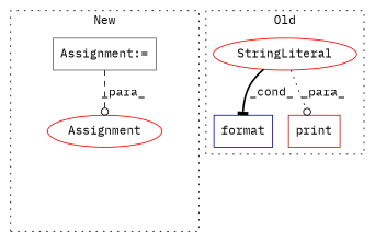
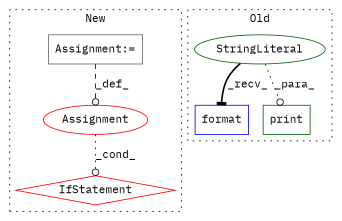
  digraph {
    fontname="IBM Plex Mono"
    node [a=32 color=red fontname="IBM Plex Mono" shape=box]
    edge [arrowhead=odot fontname="IBM Plex Mono" style=dotted]
+   n1 [a=25 l="4,2" label=IfStatement s="6225,6252" shape=diamond]
    n2 [a=42 label=Assignment shape=ellipse]
    n3 [a=7 color=gray40 l=2 label="Assignment:=" s=4796]
    n4 [color=blue l="7,1" label=format s="3862,3901"]
-   n5 [a=45 l=23 label=StringLiteral s=3838 shape=ellipse]
-   n6 [l="6,1" label=print s="3832,3902"]
+   n5 [a=45 color=darkgreen l=23 label=StringLiteral s=3838 shape=ellipse]
+   n6 [color=darkgreen l="6,1" label=print s="3832,3902"]
    subgraph cluster_1 {
      label=New
      style=dotted
+     n1
      n2
      n3
    }
    subgraph cluster_2 {
      label=Old
      style=dotted
      n4
      n5
      n6
    }
-   n3 -> n2 [label=_para_ style=dashed]
-   n5 -> n4 [arrowhead=tee label=_cond_ style=bold]
+   n2 -> n1 [label=_cond_]
+   n3 -> n2 [label=_def_ style=dashed]
+   n5 -> n4 [arrowhead=tee label=_recv_ style=bold]
    n5 -> n6 [label=_para_]
  }
